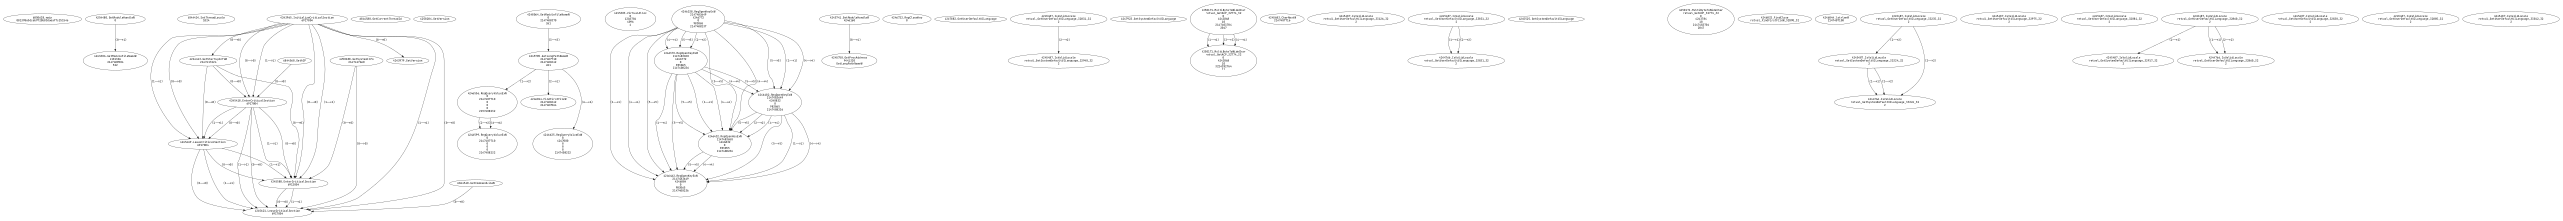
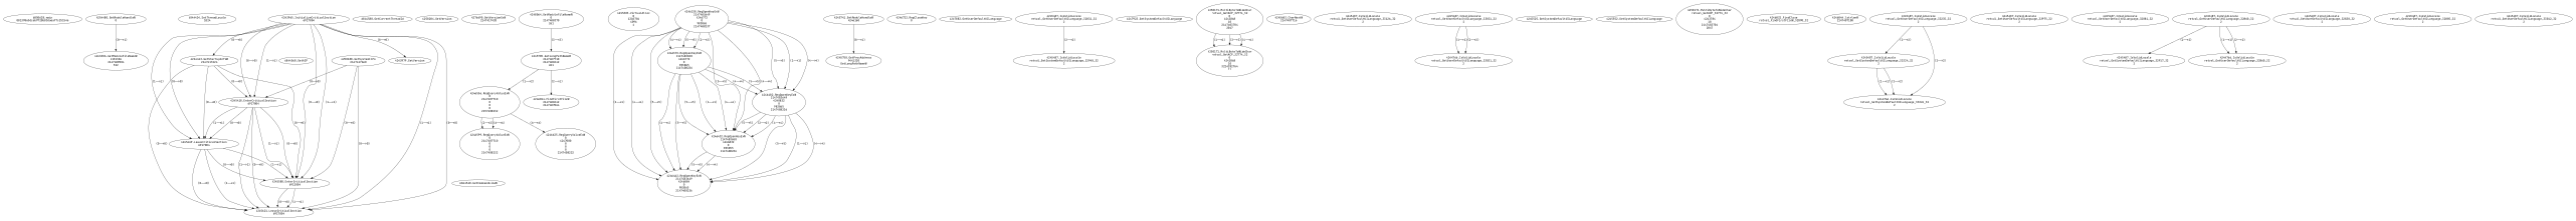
  digraph {
    fontname="JetBrains Mono"
    node [fontname="JetBrains Mono"]
    edge [fontname="JetBrains Mono"]
    n1 [label="6850628.main\n00139865dceb9720b03da6af7c25154e"]
    n2 [label="4254480.GetModuleHandleW\n0"]
    n3 [label="4243306.GetModuleFileNameW\n4194304\n2147408904\n522"]
    n4 [label="6844434.SetThreadLocale\n1024"]
    n5 [label="4243965.InitializeCriticalSection\n6917004"]
    n6 [label="4214413.GetStartupInfoW\n2147417624"]
    n7 [label="4245418.EnterCriticalSection\n6917004"]
    n8 [label="4245469.LeaveCriticalSection\n6917004"]
    n9 [label="4245580.EnterCriticalSection\n6912004"]
    n10 [label="4245621.LeaveCriticalSection\n6917004"]
    n11 [label="4243979.GetVersion\n"]
    n12 [label="4250188.GetSystemInfo\n2147417660"]
    n13 [label="6844540.GetCommandLineW\n"]
    n14 [label="6844560.GetACP\n"]
    n15 [label="6844580.GetCurrentThreadId\n"]
    n16 [label="4250204.GetVersion\n"]
+   n17 [label="4276690.GetVersionExW\n2147417420"]
    n18 [label="4248064.GetModuleFileNameW\n0\n2147408370\n261"]
    n19 [label="4245785.GetLongPathNameW\n2147407710\n2147406542\n261"]
    n20 [label="4246556.RegQueryValueExW\n0\n2147407710\n0\n0\n0\n2197408232"]
    n21 [label="4246014.FindFirstFileW\n2147406542\n2147407064"]
    n22 [label="4215383.VirtualAlloc\n0\n1310704\n4096\n4"]
    n23 [label="4246338.RegOpenKeyExW\n2147483649\n4246772\n0\n983065\n2147408237"]
    n24 [label="4246372.RegOpenKeyExW\n2147483650\n4246772\n0\n983065\n2147408236"]
    n25 [label="4246402.RegOpenKeyExW\n2147483649\n4240832\n0\n983065\n2147408236"]
    n26 [label="4246432.RegOpenKeyExW\n2147483650\n4246832\n0\n983055\n2147408236"]
    n27 [label="4246462.RegOpenKeyExW\n2147483649\n4246884\n0\n983065\n2147408236"]
    n28 [label="4245741.GetModuleHandleW\n4246160"]
    n29 [label="4245758.GetProcAddress\n9441320\nGetLongPathNameW"]
    n30 [label="4246599.RegQueryValueExW\n0\n2147407710\n0\n0\n0\n2147408232"]
    n31 [label="4246635.RegQueryValueExW\n0\n4247000\n0\n0\n0\n2147408232"]
    n32 [label="4246722.RegCloseKey\n0"]
    n33 [label="4247883.GetUserDefaultUILanguage\n"]
    n34 [label="4245487.IsValidLocale\nretval_GetUserDefaultUILanguage_32831_32\n2"]
    n35 [label="4245487.IsValidLocale\nretval_GetSystemDefaultUILanguage_32948_32\n2"]
    n36 [label="4247923.GetSystemDefaultUILanguage\n"]
    n37 [label="4250171.MultiByteToWideChar\nretval_GetACP_32774_32\n0\n4243868\n10\n2147403704\n2047"]
    n38 [label="4250171.MultiByteToWideChar\nretval_GetACP_32774_32\n0\n4243868\n10\n3224282764\n11"]
    n39 [label="4245683.CharNextW\n2147407716"]
    n40 [label="4245487.IsValidLocale\nretval_GetUserDefaultUILanguage_33126_32\n2"]
    n41 [label="4245487.IsValidLocale\nretval_GetUserDefaultUILanguage_33031_32\n2"]
    n42 [label="4244766.IsValidLocale\nretval_GetUserDefaultUILanguage_33031_32\n2"]
    n43 [label="4245525.GetSystemDefaultUILanguage\n"]
+   n44 [label="4245552.GetSystemDefaultUILanguage\n"]
    n45 [label="4250171.MultiByteToWideChar\nretval_GetACP_32774_32\n0\n4243784\n10\n2147403704\n2047"]
    n46 [label="4246032.FindClose\nretval_FindFirstFileW_32890_32"]
    n47 [label="4246044.lstrlenW\n2147407108"]
    n48 [label="4245487.IsValidLocale\nretval_GetUserDefaultUILanguage_33235_32\n2"]
    n49 [label="4245487.IsValidLocale\nretval_GetSystemDefaultUILanguage_33324_32\n2"]
    n50 [label="4244766.IsValidLocale\nretval_GetSystemDefaultUILanguage_33324_32\n2"]
    n51 [label="4245487.IsValidLocale\nretval_GetUserDefaultUILanguage_32975_32\n2"]
    n52 [label="4245487.IsValidLocale\nretval_GetUserDefaultUILanguage_32881_32\n2"]
    n53 [label="4245487.IsValidLocale\nretval_GetUserDefaultUILanguage_32860_32\n2"]
    n54 [label="4245487.IsValidLocale\nretval_GetSystemDefaultUILanguage_32917_32\n2"]
    n55 [label="4244766.IsValidLocale\nretval_GetUserDefaultUILanguage_32860_32\n2"]
    n56 [label="4245487.IsValidLocale\nretval_GetUserDefaultUILanguage_32830_32\n2"]
    n57 [label="4245487.IsValidLocale\nretval_GetUserDefaultUILanguage_32885_32\n2"]
    n58 [label="4245487.IsValidLocale\nretval_GetUserDefaultUILanguage_33012_32\n2"]
    n2 -> n3 [label="(0-->1)"]
    n5 -> n6 [label="(0-->0)"]
    n5 -> n7 [label="(1-->1)"]
    n5 -> n7 [label="(0-->0)"]
    n5 -> n8 [label="(1-->1)"]
    n5 -> n8 [label="(0-->0)"]
    n5 -> n9 [label="(1-->1)"]
    n5 -> n9 [label="(0-->0)"]
    n5 -> n10 [label="(1-->1)"]
    n5 -> n10 [label="(0-->0)"]
    n5 -> n11 [label="(0-->0)"]
    n6 -> n7 [label="(0-->0)"]
    n6 -> n8 [label="(0-->0)"]
    n6 -> n9 [label="(0-->0)"]
-   n13 -> n10 [label="(0-->0)"]
+   n6 -> n10 [label="(0-->0)"]
    n7 -> n8 [label="(1-->1)"]
    n7 -> n8 [label="(0-->0)"]
    n7 -> n9 [label="(1-->1)"]
    n7 -> n9 [label="(0-->0)"]
    n7 -> n10 [label="(1-->1)"]
    n7 -> n10 [label="(0-->0)"]
    n8 -> n9 [label="(1-->1)"]
    n8 -> n9 [label="(0-->0)"]
    n8 -> n10 [label="(1-->1)"]
    n8 -> n10 [label="(0-->0)"]
    n9 -> n10 [label="(1-->1)"]
    n9 -> n10 [label="(0-->0)"]
-   n14 -> n7 [label="(0-->0)"]
+   n12 -> n7 [label="(0-->0)"]
    n12 -> n9 [label="(0-->0)"]
    n12 -> n10 [label="(0-->0)"]
    n18 -> n19 [label="(3-->3)"]
    n19 -> n20 [label="(1-->2)"]
    n19 -> n21 [label="(2-->1)"]
    n20 -> n30 [label="(2-->2)"]
    n20 -> n30 [label="(6-->6)"]
-   n19 -> n31 [label="(6-->6)"]
+   n20 -> n31 [label="(6-->6)"]
    n23 -> n24 [label="(2-->2)"]
    n23 -> n24 [label="(4-->4)"]
    n23 -> n24 [label="(5-->5)"]
    n23 -> n25 [label="(1-->1)"]
    n23 -> n25 [label="(4-->4)"]
    n23 -> n25 [label="(5-->5)"]
    n23 -> n26 [label="(4-->4)"]
    n23 -> n26 [label="(5-->5)"]
    n23 -> n27 [label="(1-->1)"]
    n23 -> n27 [label="(4-->4)"]
    n23 -> n27 [label="(5-->5)"]
    n24 -> n25 [label="(4-->4)"]
    n24 -> n25 [label="(5-->5)"]
    n24 -> n26 [label="(1-->1)"]
    n24 -> n26 [label="(4-->4)"]
    n24 -> n26 [label="(5-->5)"]
    n24 -> n27 [label="(4-->4)"]
    n24 -> n27 [label="(5-->5)"]
    n25 -> n26 [label="(2-->2)"]
    n25 -> n26 [label="(4-->4)"]
    n25 -> n26 [label="(5-->5)"]
    n25 -> n27 [label="(1-->1)"]
    n25 -> n27 [label="(4-->4)"]
    n25 -> n27 [label="(5-->5)"]
    n26 -> n27 [label="(4-->4)"]
    n26 -> n27 [label="(5-->5)"]
    n28 -> n29 [label="(0-->1)"]
    n34 -> n35 [label="(2-->2)"]
    n37 -> n38 [label="(1-->1)"]
    n37 -> n38 [label="(3-->3)"]
    n37 -> n38 [label="(4-->4)"]
    n41 -> n42 [label="(1-->1)"]
    n41 -> n42 [label="(2-->2)"]
    n48 -> n49 [label="(2-->2)"]
    n48 -> n50 [label="(2-->2)"]
    n49 -> n50 [label="(1-->1)"]
    n49 -> n50 [label="(2-->2)"]
    n53 -> n54 [label="(2-->2)"]
    n53 -> n55 [label="(1-->1)"]
    n53 -> n55 [label="(2-->2)"]
  }
